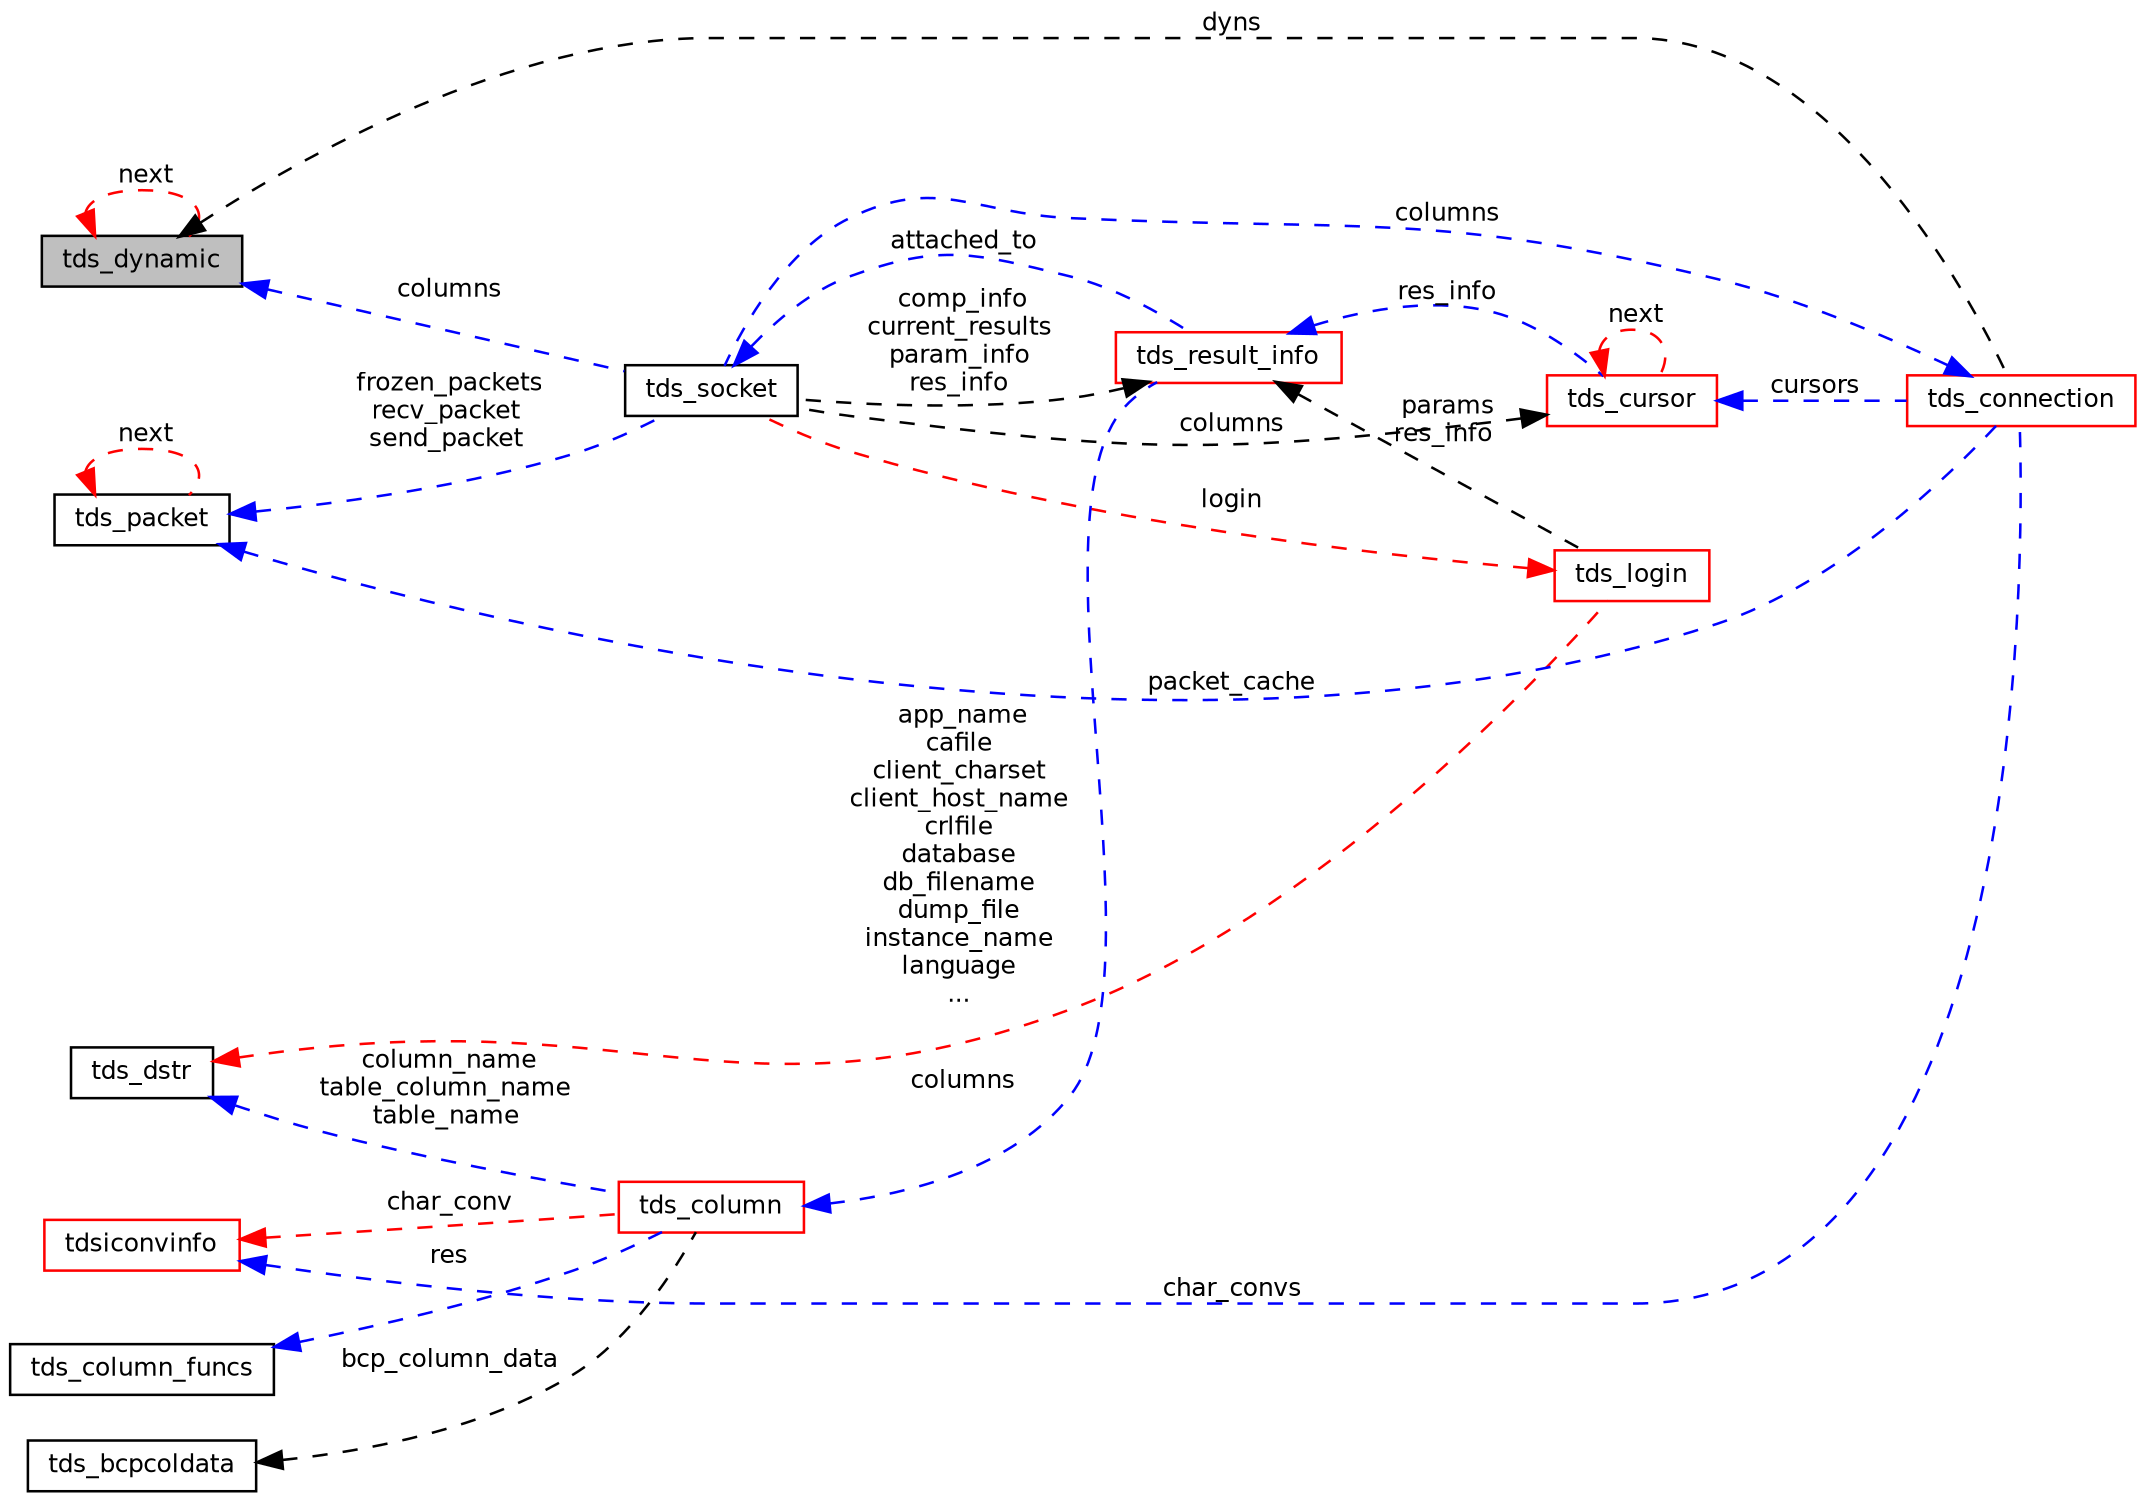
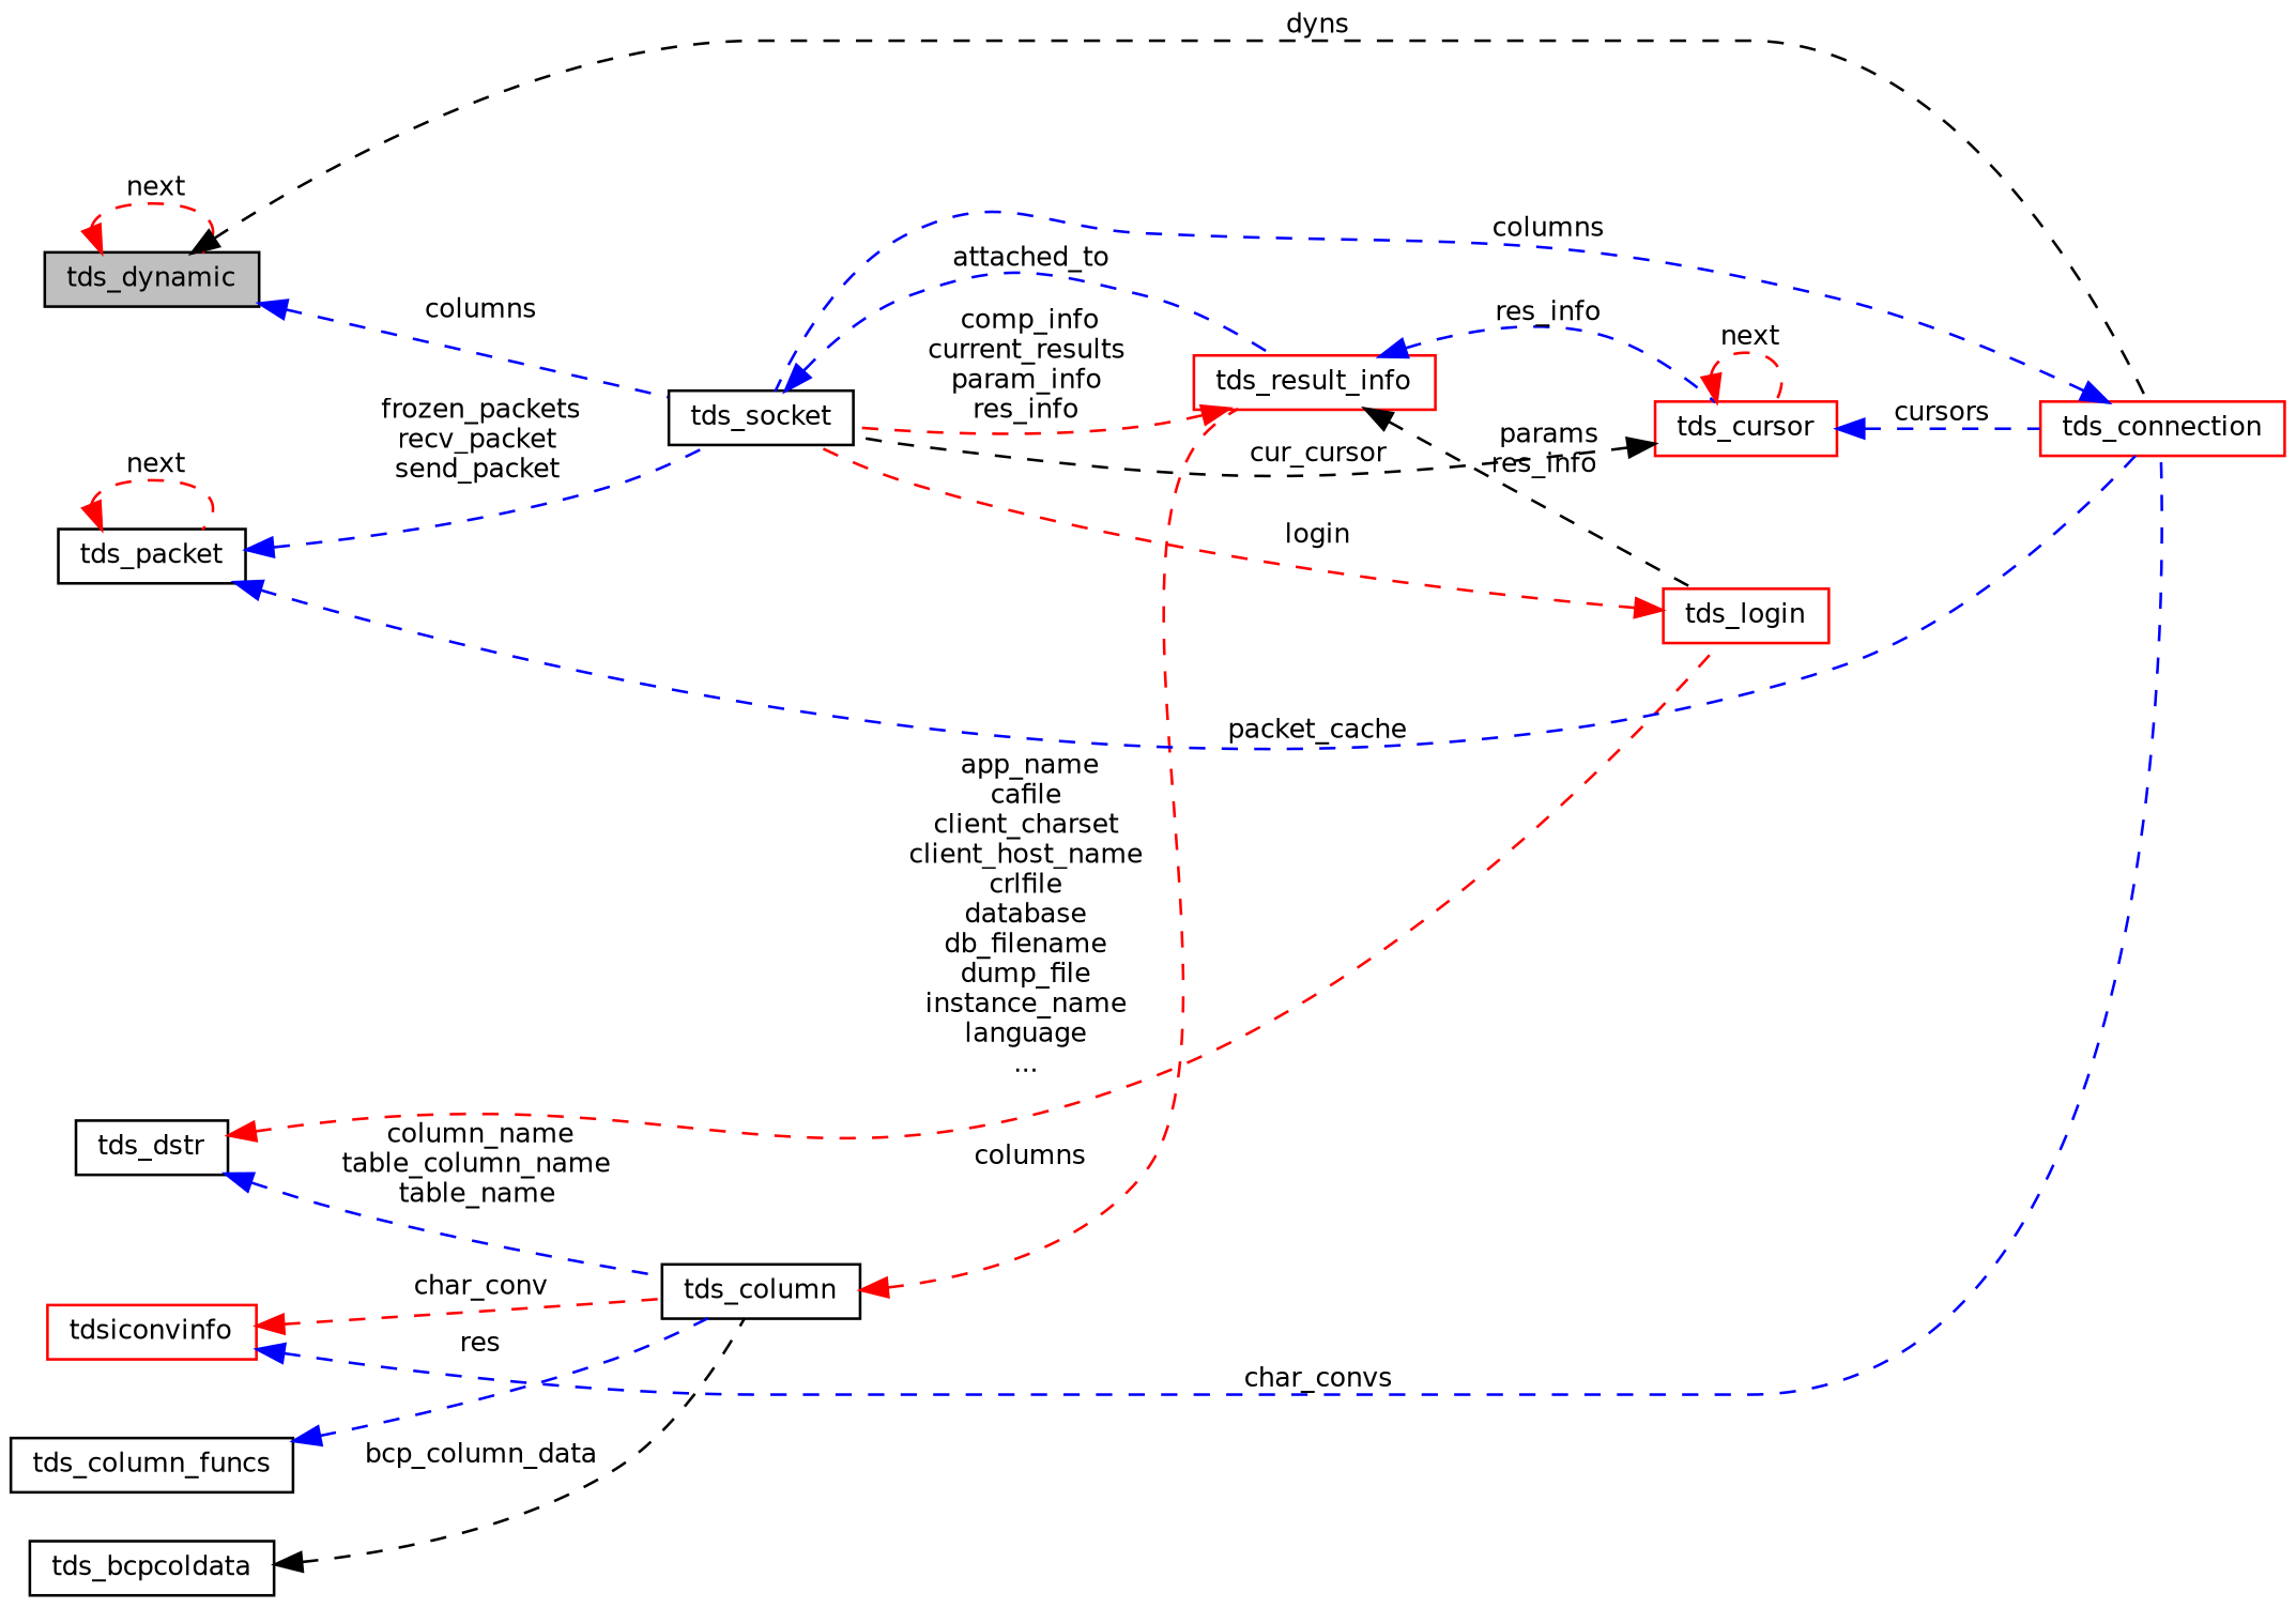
  digraph {
    rankdir=LR
    node [color=black fillcolor=white fontname=Helvetica fontsize=10 shape=record style=filled]
    edge [color=blue dir=back fontname=Helvetica fontsize=10 labelfontname=Helvetica labelfontsize=10 style=dashed]
    n1 [fillcolor=grey75 fontcolor=black height=0.2 label=tds_dynamic width=0.4]
    n2 [height=0.2 label=tds_socket width=0.4]
    n3 [color=red height=0.2 label=tds_connection width=0.4]
    n4 [color=red height=0.2 label=tds_result_info width=0.4]
    n5 [color=red height=0.2 label=tds_cursor width=0.4]
    n6 [color=red height=0.2 label=tds_login width=0.4]
    n7 [height=0.2 label=tds_dstr width=0.4]
-   n8 [color=red height=0.2 label=tds_column width=0.4]
+   n8 [height=0.2 label=tds_column width=0.4]
    n9 [height=0.2 label=tds_packet width=0.4]
    n10 [color=red height=0.2 label=tdsiconvinfo width=0.4]
    n11 [height=0.2 label=tds_column_funcs width=0.4]
    n12 [height=0.2 label=tds_bcpcoldata width=0.4]
    n1 -> n1 [color=red label=" next"]
    n1 -> n2 [label=" columns"]
    n1 -> n3 [color=black label=" dyns"]
    n2 -> n4 [label=" attached_to"]
    n3 -> n2 [label=" columns"]
-   n4 -> n2 [color=black label=" comp_info\ncurrent_results\nparam_info\nres_info"]
+   n4 -> n2 [color=red label=" comp_info\ncurrent_results\nparam_info\nres_info"]
    n4 -> n5 [label=" res_info"]
    n4 -> n6 [color=black label=" params\nres_info"]
-   n5 -> n2 [color=black label=" columns"]
+   n5 -> n2 [color=black label=" cur_cursor"]
    n5 -> n3 [label=" cursors"]
    n5 -> n5 [color=red label=" next"]
    n6 -> n2 [color=red label=" login"]
    n7 -> n6 [color=red label=" app_name\ncafile\nclient_charset\nclient_host_name\ncrlfile\ndatabase\ndb_filename\ndump_file\ninstance_name\nlanguage\n..."]
    n7 -> n8 [label=" column_name\ntable_column_name\ntable_name"]
-   n8 -> n4 [label=" columns"]
+   n8 -> n4 [color=red label=" columns"]
    n9 -> n2 [label=" frozen_packets\nrecv_packet\nsend_packet"]
    n9 -> n3 [label=" packet_cache"]
    n9 -> n9 [color=red label=" next"]
    n10 -> n3 [label=" char_convs"]
    n10 -> n8 [color=red label=" char_conv"]
    n11 -> n8 [label=" res"]
    n12 -> n8 [color=black label=" bcp_column_data"]
  }
